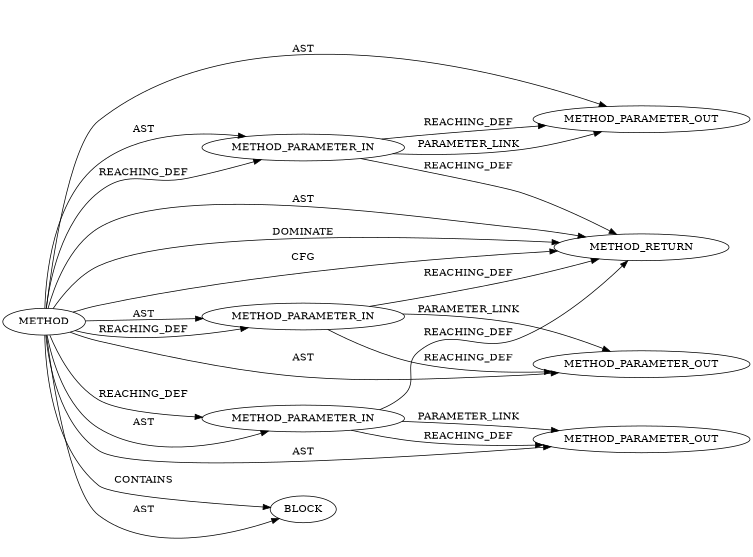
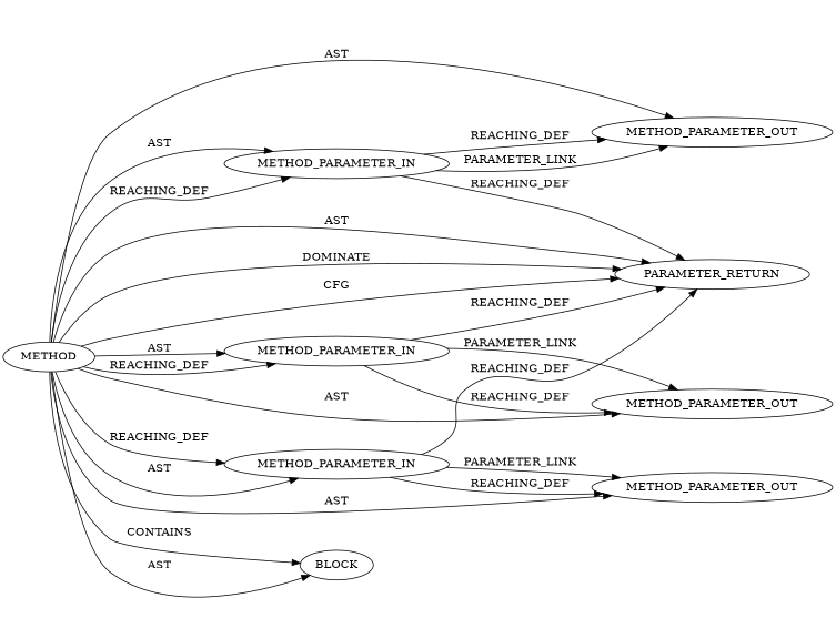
  digraph {
    rankdir=LR
    node [CODE="<empty>" ORDER=2 EVALUATION_STRATEGY=BY_VALUE IS_VARIADIC=false TYPE_FULL_NAME=ANY]
    n1 [AST_PARENT_FULL_NAME="<global>" AST_PARENT_TYPE=NAMESPACE_BLOCK FILENAME="<empty>" FULL_NAME=list_for_each_entry IS_EXTERNAL=true NAME=list_for_each_entry ORDER=0 label=METHOD EVALUATION_STRATEGY="" IS_VARIADIC="" TYPE_FULL_NAME=""]
    n2 [CODE=p2 INDEX=2 NAME=p2 label=METHOD_PARAMETER_OUT]
    n3 [CODE=p1 INDEX=1 NAME=p1 ORDER=1 label=METHOD_PARAMETER_IN]
-   n4 [CODE=RET label=METHOD_RETURN IS_VARIADIC=""]
+   n4 [CODE=RET label=PARAMETER_RETURN IS_VARIADIC=""]
    n5 [ARGUMENT_INDEX=1 ORDER=1 label=BLOCK EVALUATION_STRATEGY="" IS_VARIADIC=""]
    n6 [CODE=p3 INDEX=3 NAME=p3 ORDER=3 label=METHOD_PARAMETER_IN]
    n7 [CODE=p1 INDEX=1 NAME=p1 ORDER=1 label=METHOD_PARAMETER_OUT]
    n8 [CODE=p3 INDEX=3 NAME=p3 ORDER=3 label=METHOD_PARAMETER_OUT]
    n9 [CODE=p2 INDEX=2 NAME=p2 label=METHOD_PARAMETER_IN]
    n1 -> n2 [label=AST]
    n1 -> n3 [label=AST]
    n1 -> n3 [label=REACHING_DEF]
    n1 -> n4 [label=AST]
    n1 -> n4 [label=DOMINATE]
    n1 -> n4 [label=CFG]
    n1 -> n5 [label=CONTAINS]
    n1 -> n5 [label=AST]
    n1 -> n6 [label=AST]
    n1 -> n6 [label=REACHING_DEF]
    n1 -> n7 [label=AST]
    n1 -> n8 [label=AST]
    n1 -> n9 [label=AST]
    n1 -> n9 [label=REACHING_DEF]
    n3 -> n4 [VARIABLE=p1 label=REACHING_DEF]
    n3 -> n7 [VARIABLE=p1 label=REACHING_DEF]
    n3 -> n7 [label=PARAMETER_LINK]
    n6 -> n4 [VARIABLE=p3 label=REACHING_DEF]
    n6 -> n8 [label=PARAMETER_LINK]
    n6 -> n8 [VARIABLE=p3 label=REACHING_DEF]
    n9 -> n2 [VARIABLE=p2 label=REACHING_DEF]
    n9 -> n2 [label=PARAMETER_LINK]
    n9 -> n4 [VARIABLE=p2 label=REACHING_DEF]
  }
